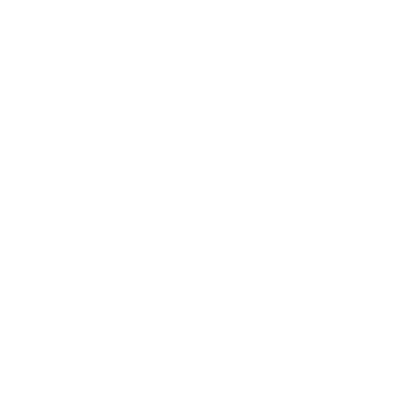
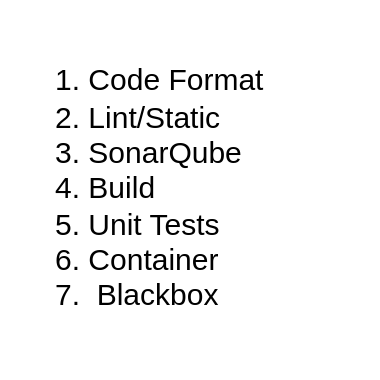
  <mxCell id="0" />
  <mxCell id="1" parent="0" />
+ <mxCell id="2" value="1. Code Format&lt;br&gt;2. Lint/Static&lt;br&gt;3. SonarQube&lt;br&gt;4. Build&lt;br&gt;5. Unit Tests&lt;br&gt;6. Container&lt;br&gt;7.&amp;nbsp; Blackbox&lt;br&gt;" style="text;html=1;align=left;verticalAlign=middle;resizable=0;points=[];autosize=1;strokeColor=none;fillColor=none;" vertex="1" parent="1"><mxGeometry x="20" y="20" width="110" height="110" as="geometry" /></mxCell>
